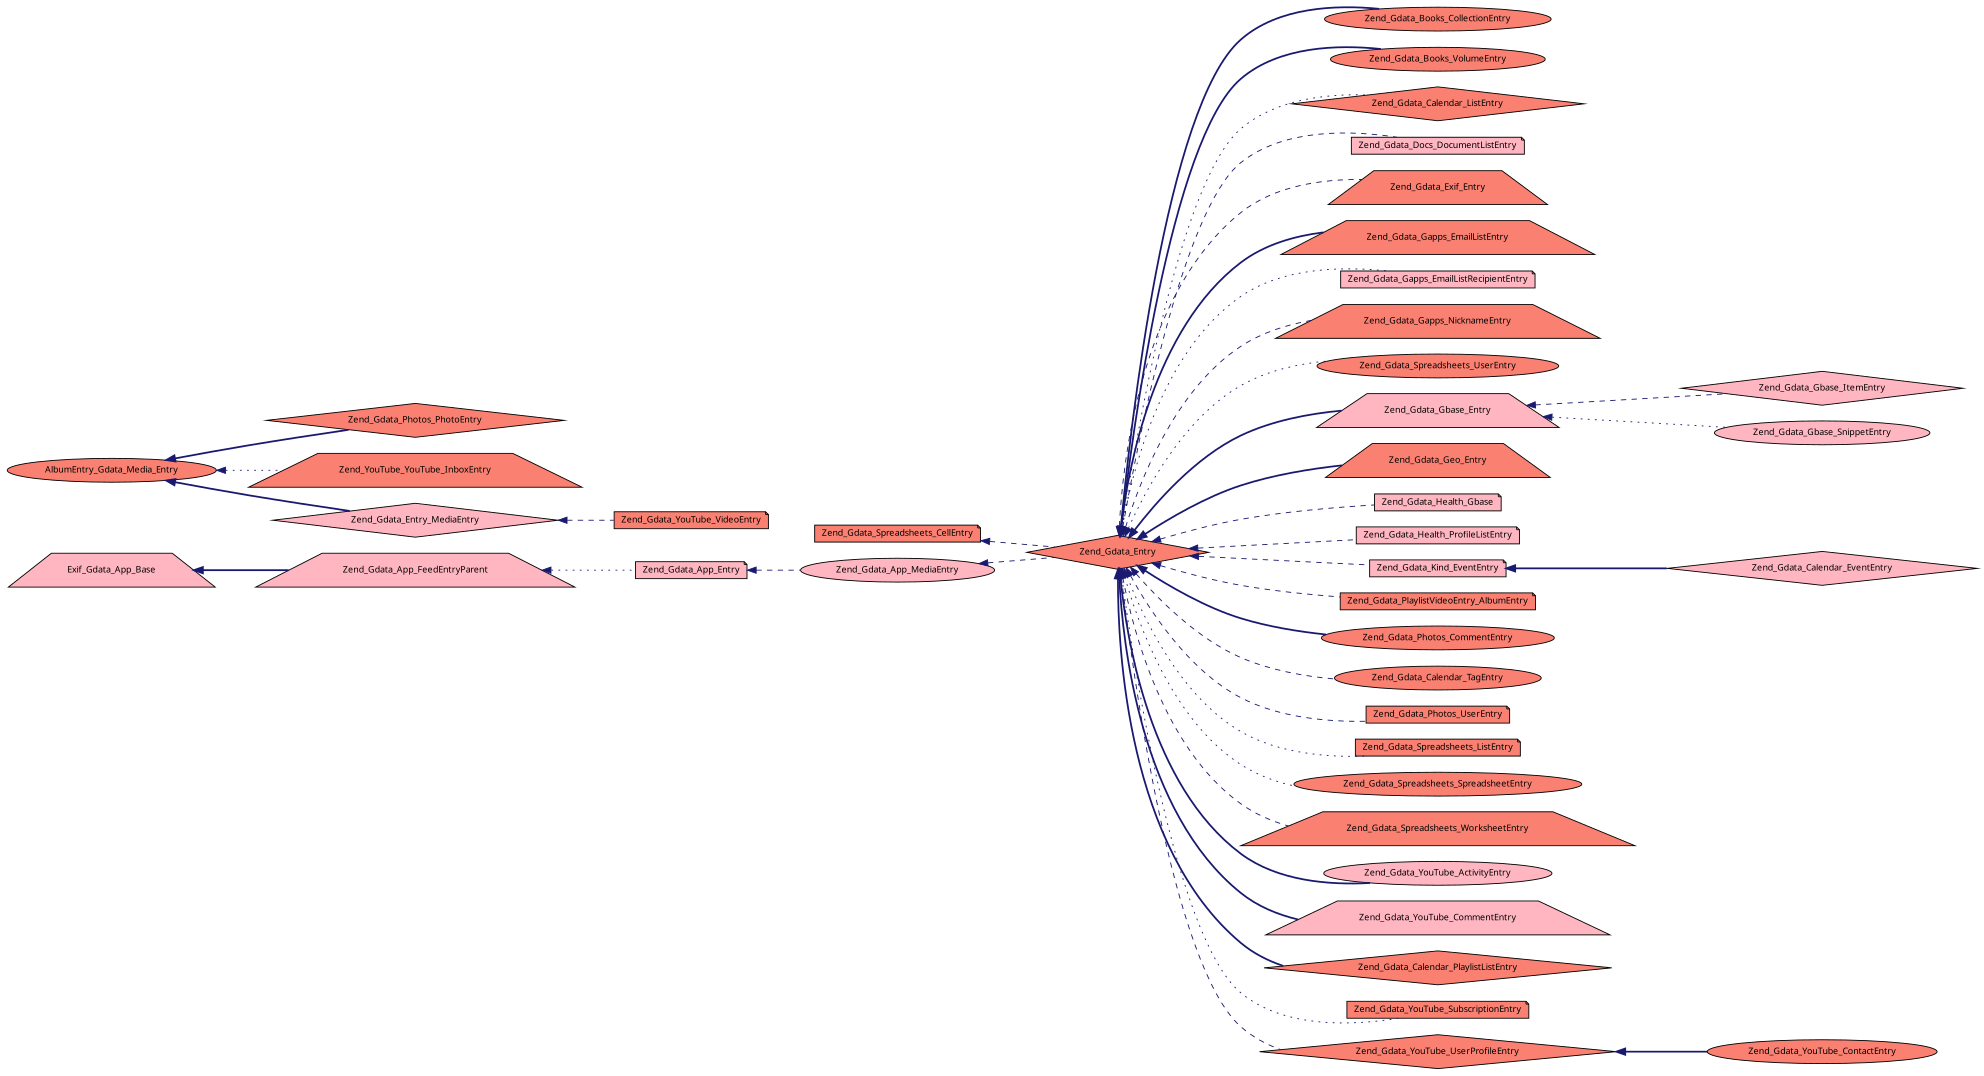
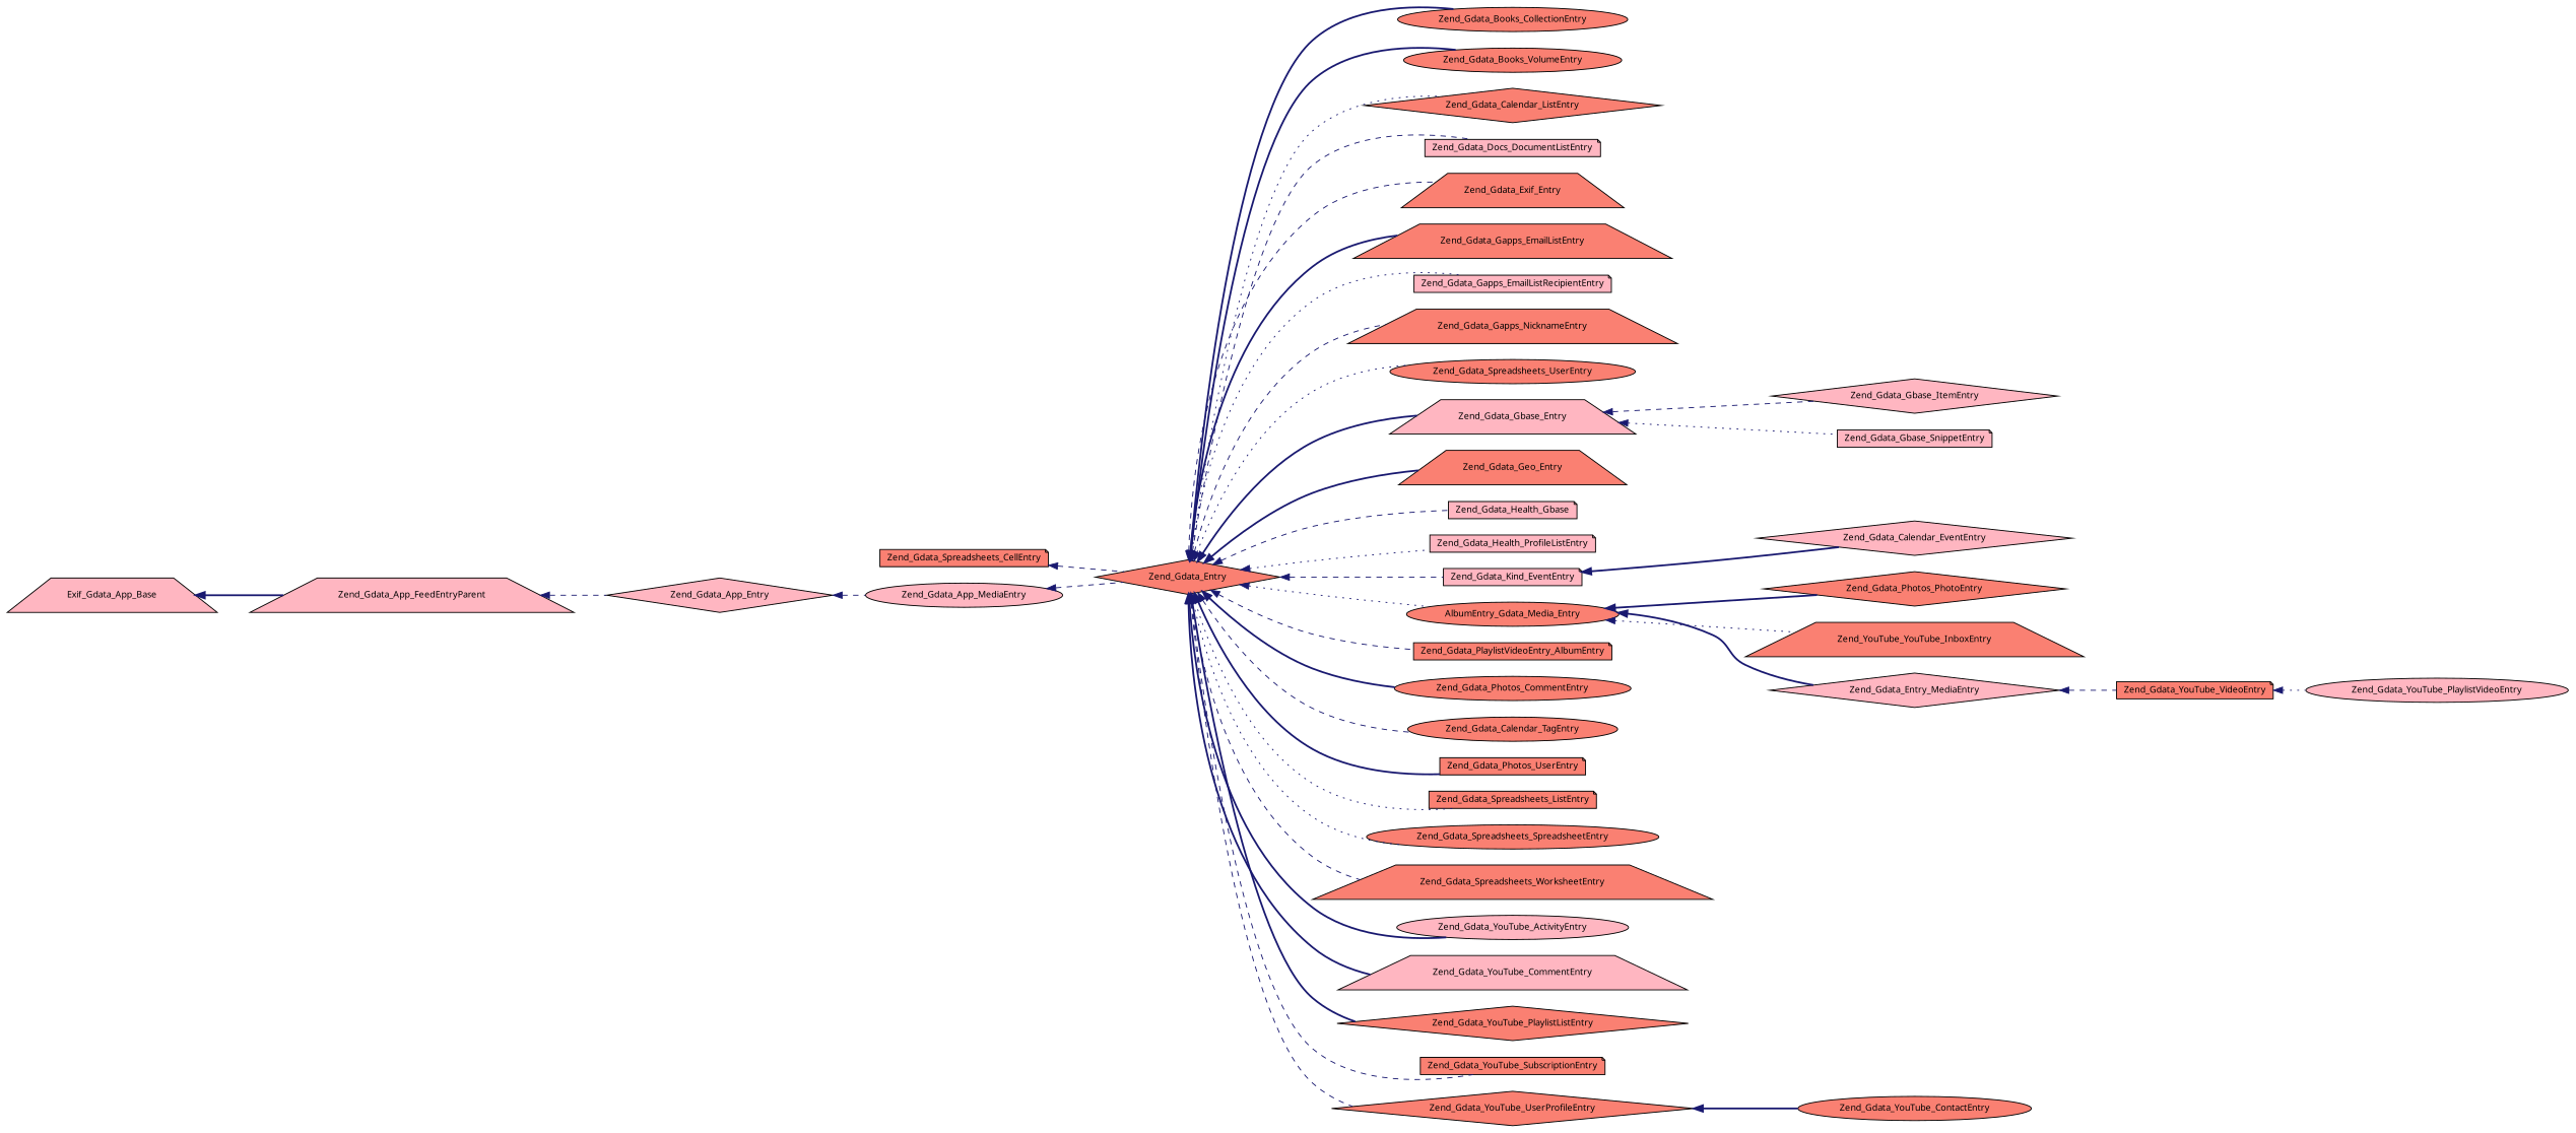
  digraph {
    fontname="Noto Sans"
    rankdir=LR
    node [color=black fillcolor=salmon fontname="Noto Sans" fontsize=10 shape=ellipse style=filled]
    edge [color=midnightblue dir=back fontname="Noto Sans" fontsize=10 labelfontname=Helvetica labelfontsize=10 style=bold]
    n1 [fontcolor=black height=0.2 label=Zend_Gdata_Entry shape=diamond width=0.4]
    n2 [height=0.2 label=Zend_Gdata_Books_CollectionEntry width=0.4]
    n3 [height=0.2 label=Zend_Gdata_Books_VolumeEntry width=0.4]
    n4 [height=0.2 label=Zend_Gdata_Calendar_ListEntry shape=diamond width=0.4]
    n5 [fillcolor=lightpink height=0.2 label=Zend_Gdata_Docs_DocumentListEntry shape=note width=0.4]
    n6 [height=0.2 label=Zend_Gdata_Exif_Entry shape=trapezium width=0.4]
    n7 [height=0.2 label=Zend_Gdata_Gapps_EmailListEntry shape=trapezium width=0.4]
    n8 [fillcolor=lightpink height=0.2 label=Zend_Gdata_Gapps_EmailListRecipientEntry shape=note width=0.4]
    n9 [height=0.2 label=Zend_Gdata_Gapps_NicknameEntry shape=trapezium width=0.4]
    n10 [height=0.2 label=Zend_Gdata_Spreadsheets_UserEntry width=0.4]
    n11 [fillcolor=lightpink height=0.2 label=Zend_Gdata_Gbase_Entry shape=trapezium width=0.4]
    n12 [height=0.2 label=Zend_Gdata_Geo_Entry shape=trapezium width=0.4]
    n13 [fillcolor=lightpink height=0.2 label=Zend_Gdata_Health_Gbase shape=note width=0.4]
    n14 [fillcolor=lightpink height=0.2 label=Zend_Gdata_Health_ProfileListEntry shape=note width=0.4]
    n15 [fillcolor=lightpink height=0.2 label=Zend_Gdata_Kind_EventEntry shape=note width=0.4]
    n16 [height=0.2 label=AlbumEntry_Gdata_Media_Entry width=0.4]
    n17 [height=0.2 label=Zend_Gdata_PlaylistVideoEntry_AlbumEntry shape=note width=0.4]
    n18 [height=0.2 label=Zend_Gdata_Photos_CommentEntry width=0.4]
    n19 [height=0.2 label=Zend_Gdata_Calendar_TagEntry width=0.4]
    n20 [height=0.2 label=Zend_Gdata_Photos_UserEntry shape=note width=0.4]
    n21 [height=0.2 label=Zend_Gdata_Spreadsheets_ListEntry shape=note width=0.4]
    n22 [height=0.2 label=Zend_Gdata_Spreadsheets_SpreadsheetEntry width=0.4]
    n23 [height=0.2 label=Zend_Gdata_Spreadsheets_WorksheetEntry shape=trapezium width=0.4]
    n24 [fillcolor=lightpink height=0.2 label=Zend_Gdata_YouTube_ActivityEntry width=0.4]
    n25 [fillcolor=lightpink height=0.2 label=Zend_Gdata_YouTube_CommentEntry shape=trapezium width=0.4]
-   n26 [height=0.2 label=Zend_Gdata_Calendar_PlaylistListEntry shape=diamond width=0.4]
+   n26 [height=0.2 label=Zend_Gdata_YouTube_PlaylistListEntry shape=diamond width=0.4]
    n27 [height=0.2 label=Zend_Gdata_YouTube_SubscriptionEntry shape=note width=0.4]
    n28 [height=0.2 label=Zend_Gdata_YouTube_UserProfileEntry shape=diamond width=0.4]
    n29 [fillcolor=lightpink height=0.2 label=Zend_Gdata_Gbase_ItemEntry shape=diamond width=0.4]
-   n30 [fillcolor=lightpink height=0.2 label=Zend_Gdata_Gbase_SnippetEntry width=0.4]
+   n30 [fillcolor=lightpink height=0.2 label=Zend_Gdata_Gbase_SnippetEntry shape=note width=0.4]
    n31 [fillcolor=lightpink height=0.2 label=Zend_Gdata_Calendar_EventEntry shape=diamond width=0.4]
    n32 [height=0.2 label=Zend_Gdata_Photos_PhotoEntry shape=diamond width=0.4]
    n33 [height=0.2 label=Zend_YouTube_YouTube_InboxEntry shape=trapezium width=0.4]
    n34 [fillcolor=lightpink height=0.2 label=Zend_Gdata_Entry_MediaEntry shape=diamond width=0.4]
    n35 [height=0.2 label=Zend_Gdata_Spreadsheets_CellEntry shape=note width=0.4]
    n36 [height=0.2 label=Zend_Gdata_YouTube_ContactEntry width=0.4]
    n37 [fillcolor=lightpink height=0.2 label=Zend_Gdata_App_MediaEntry width=0.4]
-   n38 [fillcolor=lightpink height=0.2 label=Zend_Gdata_App_Entry shape=note width=0.4]
+   n38 [fillcolor=lightpink height=0.2 label=Zend_Gdata_App_Entry shape=diamond width=0.4]
    n39 [fillcolor=lightpink height=0.2 label=Zend_Gdata_App_FeedEntryParent shape=trapezium width=0.4]
    n40 [fillcolor=lightpink height=0.2 label=Exif_Gdata_App_Base shape=trapezium width=0.4]
    n41 [height=0.2 label=Zend_Gdata_YouTube_VideoEntry shape=note width=0.4]
+   n42 [fillcolor=lightpink height=0.2 label=Zend_Gdata_YouTube_PlaylistVideoEntry width=0.4]
    n1 -> n2
    n1 -> n3
    n1 -> n4 [style=dotted]
    n1 -> n5 [style=dashed]
    n1 -> n6 [style=dashed]
    n1 -> n7
    n1 -> n8 [style=dotted]
    n1 -> n9 [style=dashed]
    n1 -> n10 [style=dotted]
    n1 -> n11
    n1 -> n12
    n1 -> n13 [style=dashed]
-   n1 -> n14 [style=dashed]
+   n1 -> n14 [style=dotted]
    n1 -> n15 [style=dashed]
+   n1 -> n16 [style=dotted]
    n1 -> n17 [style=dashed]
    n1 -> n18
    n1 -> n19 [style=dashed]
-   n1 -> n20 [style=dashed]
+   n1 -> n20
    n1 -> n21 [style=dotted]
    n1 -> n22 [style=dotted]
    n1 -> n23 [style=dashed]
    n1 -> n24
    n1 -> n25
    n1 -> n26
-   n1 -> n27 [style=dotted]
+   n1 -> n27 [style=dashed]
    n1 -> n28 [style=dashed]
    n11 -> n29 [style=dashed]
    n11 -> n30 [style=dotted]
    n15 -> n31
    n16 -> n32
    n16 -> n33 [style=dotted]
    n16 -> n34
    n28 -> n36
    n34 -> n41 [style=dashed]
    n35 -> n1 [style=dashed]
    n37 -> n1 [style=dashed]
    n38 -> n37 [style=dashed]
-   n39 -> n38 [style=dotted]
+   n39 -> n38 [style=dashed]
    n40 -> n39
+   n41 -> n42 [style=dotted]
  }
